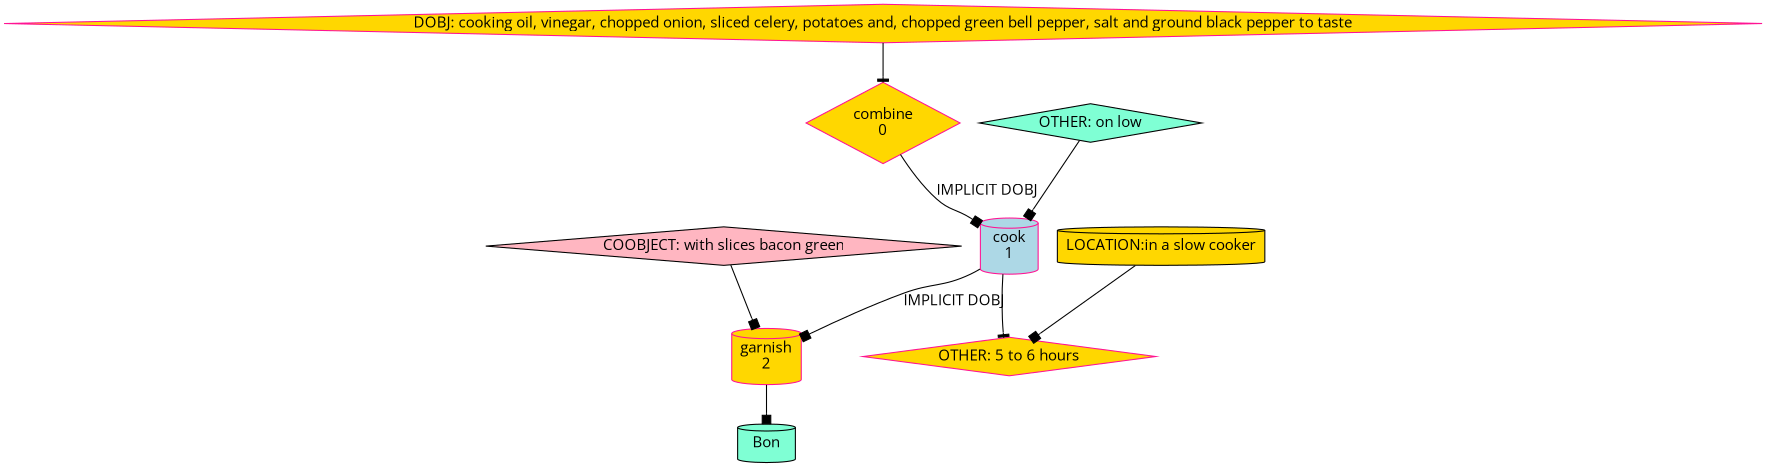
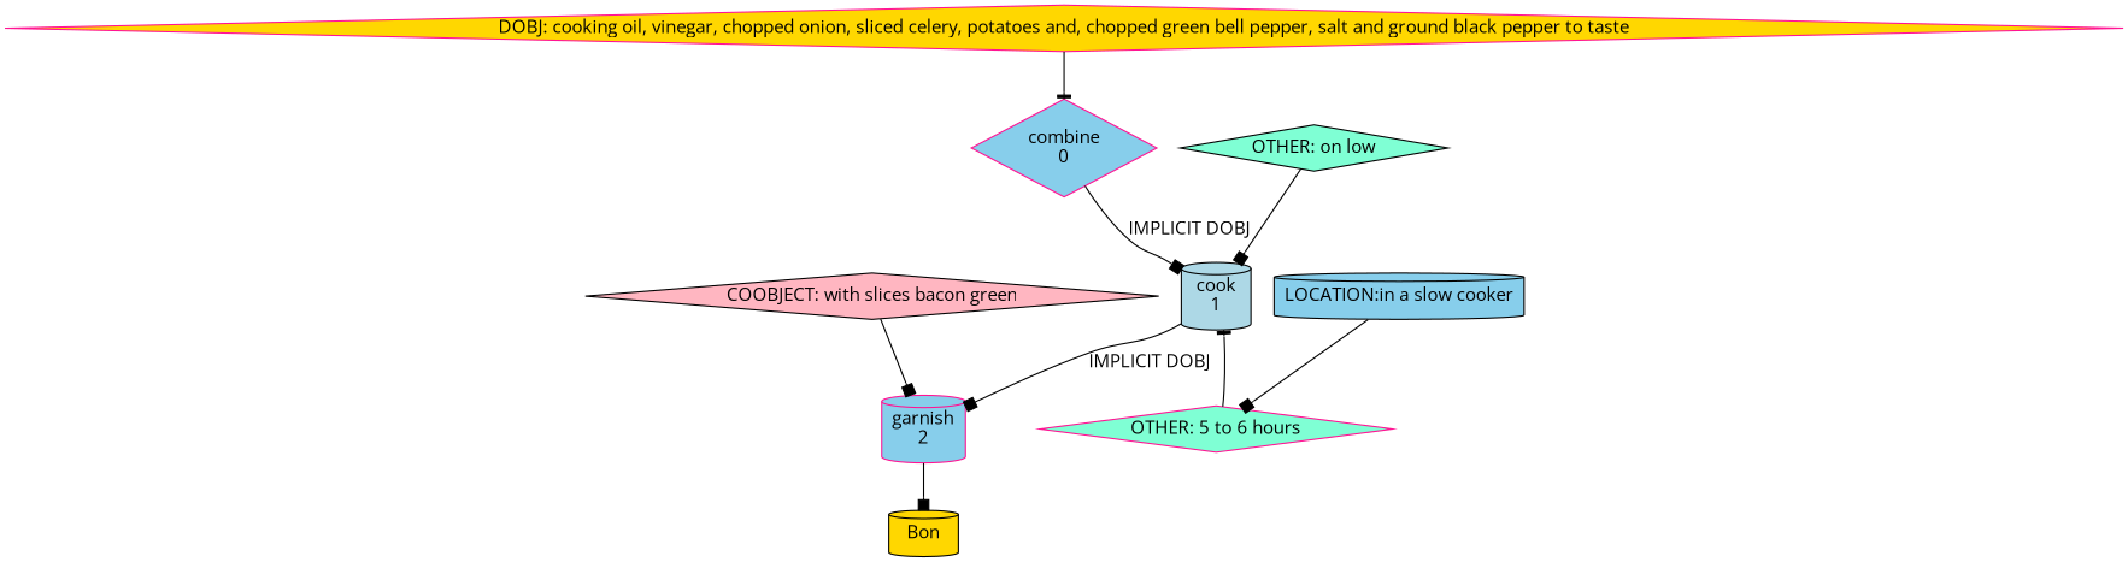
  digraph {
    fontname="Open Sans"
    node [color=deeppink fillcolor=gold fontname="Open Sans" shape=diamond style=filled]
    edge [arrowhead=box fontname="Open Sans"]
-   n1 [label="combine\n0"]
-   n2 [fillcolor=lightblue label="cook\n1" shape=cylinder]
-   n3 [label="garnish\n2" shape=cylinder]
-   n4 [color=black fillcolor=aquamarine label=Bon shape=cylinder]
+   n1 [fillcolor=skyblue label="combine\n0"]
+   n2 [color=black fillcolor=lightblue label="cook\n1" shape=cylinder]
+   n3 [fillcolor=skyblue label="garnish\n2" shape=cylinder]
+   n4 [color=black label=Bon shape=cylinder]
    n5 [label="DOBJ: cooking oil, vinegar, chopped onion, sliced celery, potatoes and, chopped green bell pepper, salt and ground black pepper to taste"]
-   n6 [color=black label="LOCATION:in a slow cooker" shape=cylinder]
-   n7 [label="OTHER: 5 to 6 hours"]
+   n6 [color=black fillcolor=skyblue label="LOCATION:in a slow cooker" shape=cylinder]
+   n7 [fillcolor=aquamarine label="OTHER: 5 to 6 hours"]
    n8 [color=black fillcolor=aquamarine label="OTHER: on low"]
    n9 [color=black fillcolor=lightpink label="COOBJECT: with slices bacon green"]
    n1 -> n2 [label="IMPLICIT DOBJ"]
    n2 -> n3 [label="IMPLICIT DOBJ"]
    n3 -> n4
    n5 -> n1 [arrowhead=tee]
    n6 -> n7
-   n2 -> n7 [arrowhead=tee]
+   n7 -> n2 [arrowhead=tee]
    n8 -> n2
    n9 -> n3
  }
